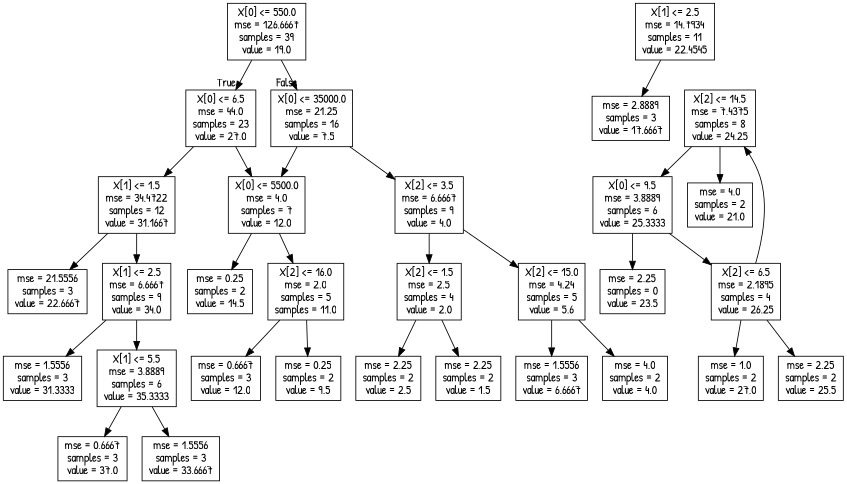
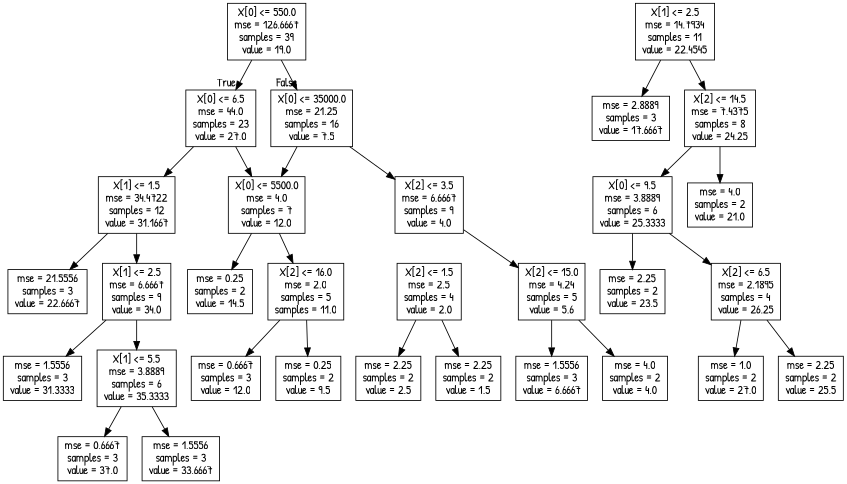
  digraph {
    fontname="Patrick Hand"
    node [fontname="Patrick Hand" shape=box]
    edge [fontname="Patrick Hand"]
    n1 [label="X[0] <= 550.0\nmse = 126.6667\nsamples = 39\nvalue = 19.0"]
    n2 [label="X[0] <= 6.5\nmse = 44.0\nsamples = 23\nvalue = 27.0"]
    n3 [label="X[0] <= 35000.0\nmse = 21.25\nsamples = 16\nvalue = 7.5"]
    n4 [label="X[1] <= 1.5\nmse = 34.4722\nsamples = 12\nvalue = 31.1667"]
    n5 [label="X[0] <= 5500.0\nmse = 4.0\nsamples = 7\nvalue = 12.0"]
    n6 [label="X[2] <= 3.5\nmse = 6.6667\nsamples = 9\nvalue = 4.0"]
    n7 [label="mse = 21.5556\nsamples = 3\nvalue = 22.6667"]
    n8 [label="X[1] <= 2.5\nmse = 6.6667\nsamples = 9\nvalue = 34.0"]
    n9 [label="X[1] <= 2.5\nmse = 14.7934\nsamples = 11\nvalue = 22.4545"]
    n10 [label="mse = 2.8889\nsamples = 3\nvalue = 17.6667"]
    n11 [label="X[2] <= 14.5\nmse = 7.4375\nsamples = 8\nvalue = 24.25"]
    n12 [label="mse = 1.5556\nsamples = 3\nvalue = 31.3333"]
    n13 [label="X[1] <= 5.5\nmse = 3.8889\nsamples = 6\nvalue = 35.3333"]
    n14 [label="mse = 0.6667\nsamples = 3\nvalue = 37.0"]
    n15 [label="mse = 1.5556\nsamples = 3\nvalue = 33.6667"]
    n16 [label="X[0] <= 9.5\nmse = 3.8889\nsamples = 6\nvalue = 25.3333"]
    n17 [label="mse = 4.0\nsamples = 2\nvalue = 21.0"]
    n18 [label="X[2] <= 6.5\nmse = 2.1895\nsamples = 4\nvalue = 26.25"]
-   n19 [label="mse = 2.25\nsamples = 0\nvalue = 23.5"]
+   n19 [label="mse = 2.25\nsamples = 2\nvalue = 23.5"]
    n20 [label="mse = 1.0\nsamples = 2\nvalue = 27.0"]
    n21 [label="mse = 2.25\nsamples = 2\nvalue = 25.5"]
    n22 [label="mse = 0.25\nsamples = 2\nvalue = 14.5"]
    n23 [label="X[2] <= 16.0\nmse = 2.0\nsamples = 5\nsamples = 11.0"]
    n24 [label="X[2] <= 1.5\nmse = 2.5\nsamples = 4\nvalue = 2.0"]
    n25 [label="X[2] <= 15.0\nmse = 4.24\nsamples = 5\nvalue = 5.6"]
    n26 [label="mse = 0.6667\nsamples = 3\nvalue = 12.0"]
    n27 [label="mse = 0.25\nsamples = 2\nvalue = 9.5"]
    n28 [label="mse = 2.25\nsamples = 2\nvalue = 2.5"]
    n29 [label="mse = 2.25\nsamples = 2\nvalue = 1.5"]
    n30 [label="mse = 1.5556\nsamples = 3\nvalue = 6.6667"]
    n31 [label="mse = 4.0\nsamples = 2\nvalue = 4.0"]
    n1 -> n2 [headlabel=True labelangle=45 labeldistance=2.5]
    n1 -> n3 [headlabel=False labelangle=-45 labeldistance=2.5]
    n2 -> n4
    n2 -> n5
    n3 -> n5
    n3 -> n6
    n4 -> n7
    n4 -> n8
    n5 -> n22
    n5 -> n23
-   n6 -> n24
    n6 -> n25
    n8 -> n12
    n8 -> n13
    n9 -> n10
-   n18 -> n11
+   n9 -> n11
    n11 -> n16
    n11 -> n17
    n13 -> n14
    n13 -> n15
    n16 -> n18
    n16 -> n19
    n18 -> n20
    n18 -> n21
    n23 -> n26
    n23 -> n27
    n24 -> n28
    n24 -> n29
    n25 -> n30
    n25 -> n31
  }
